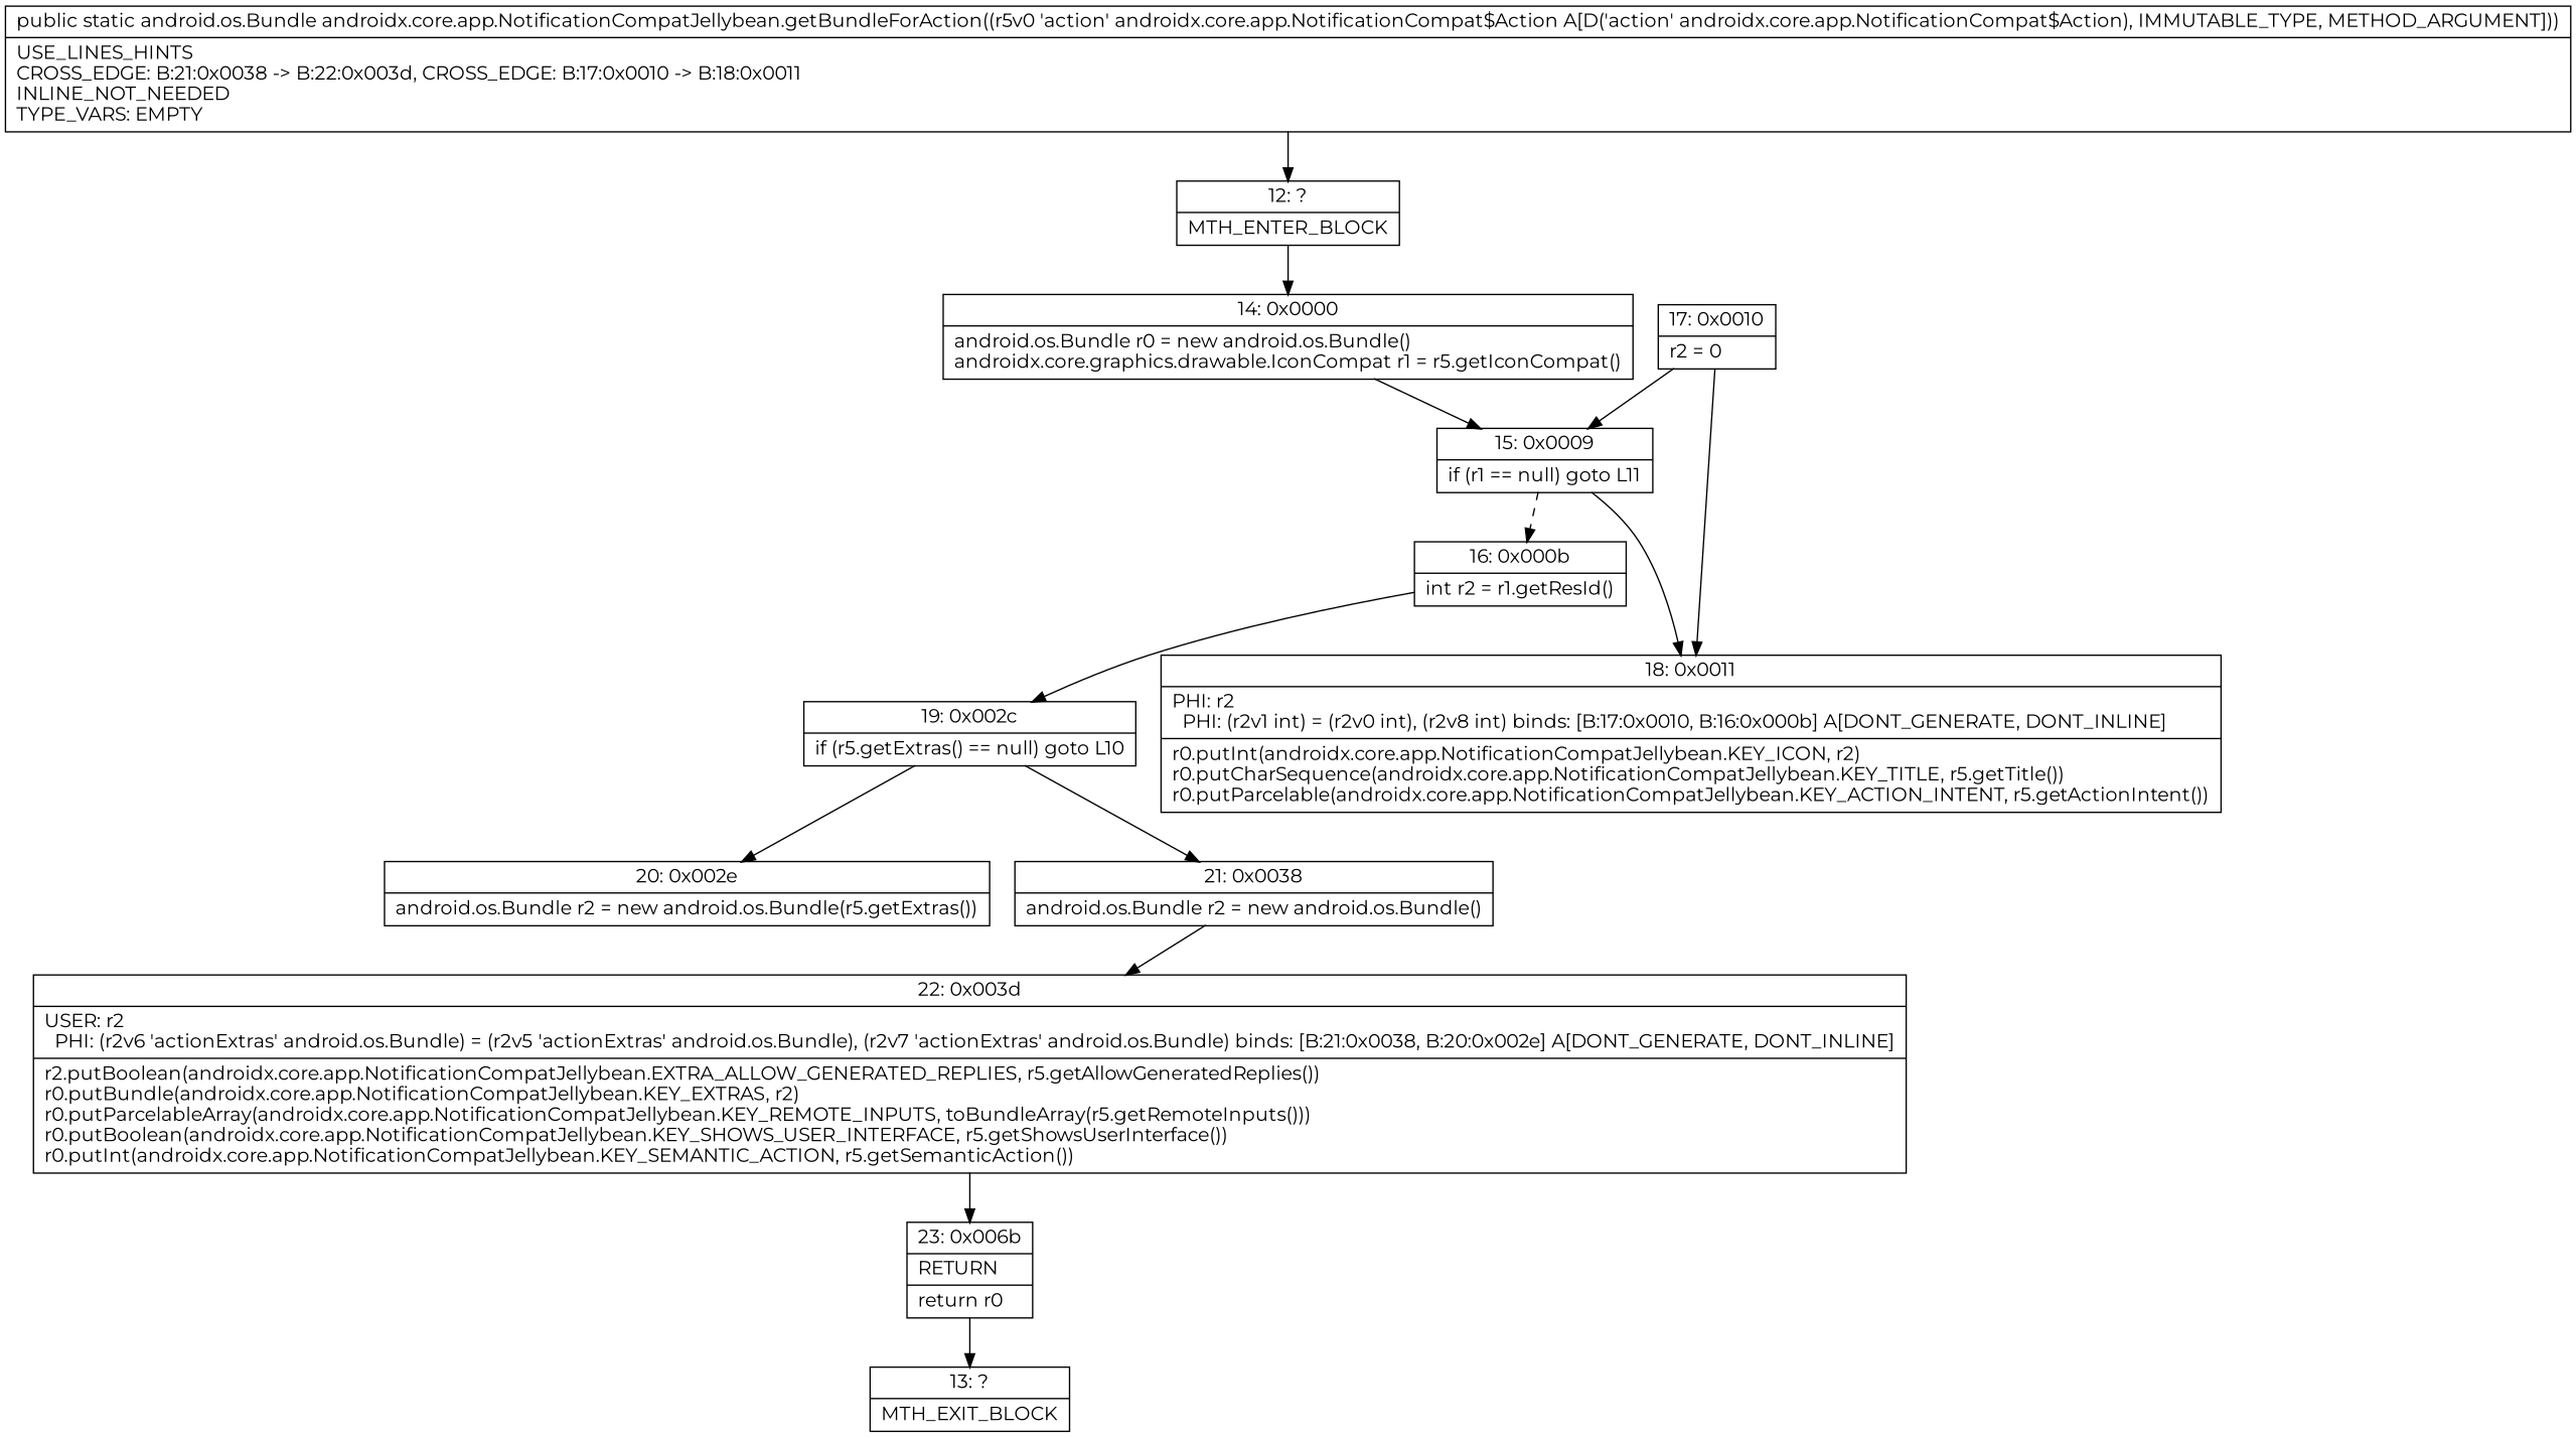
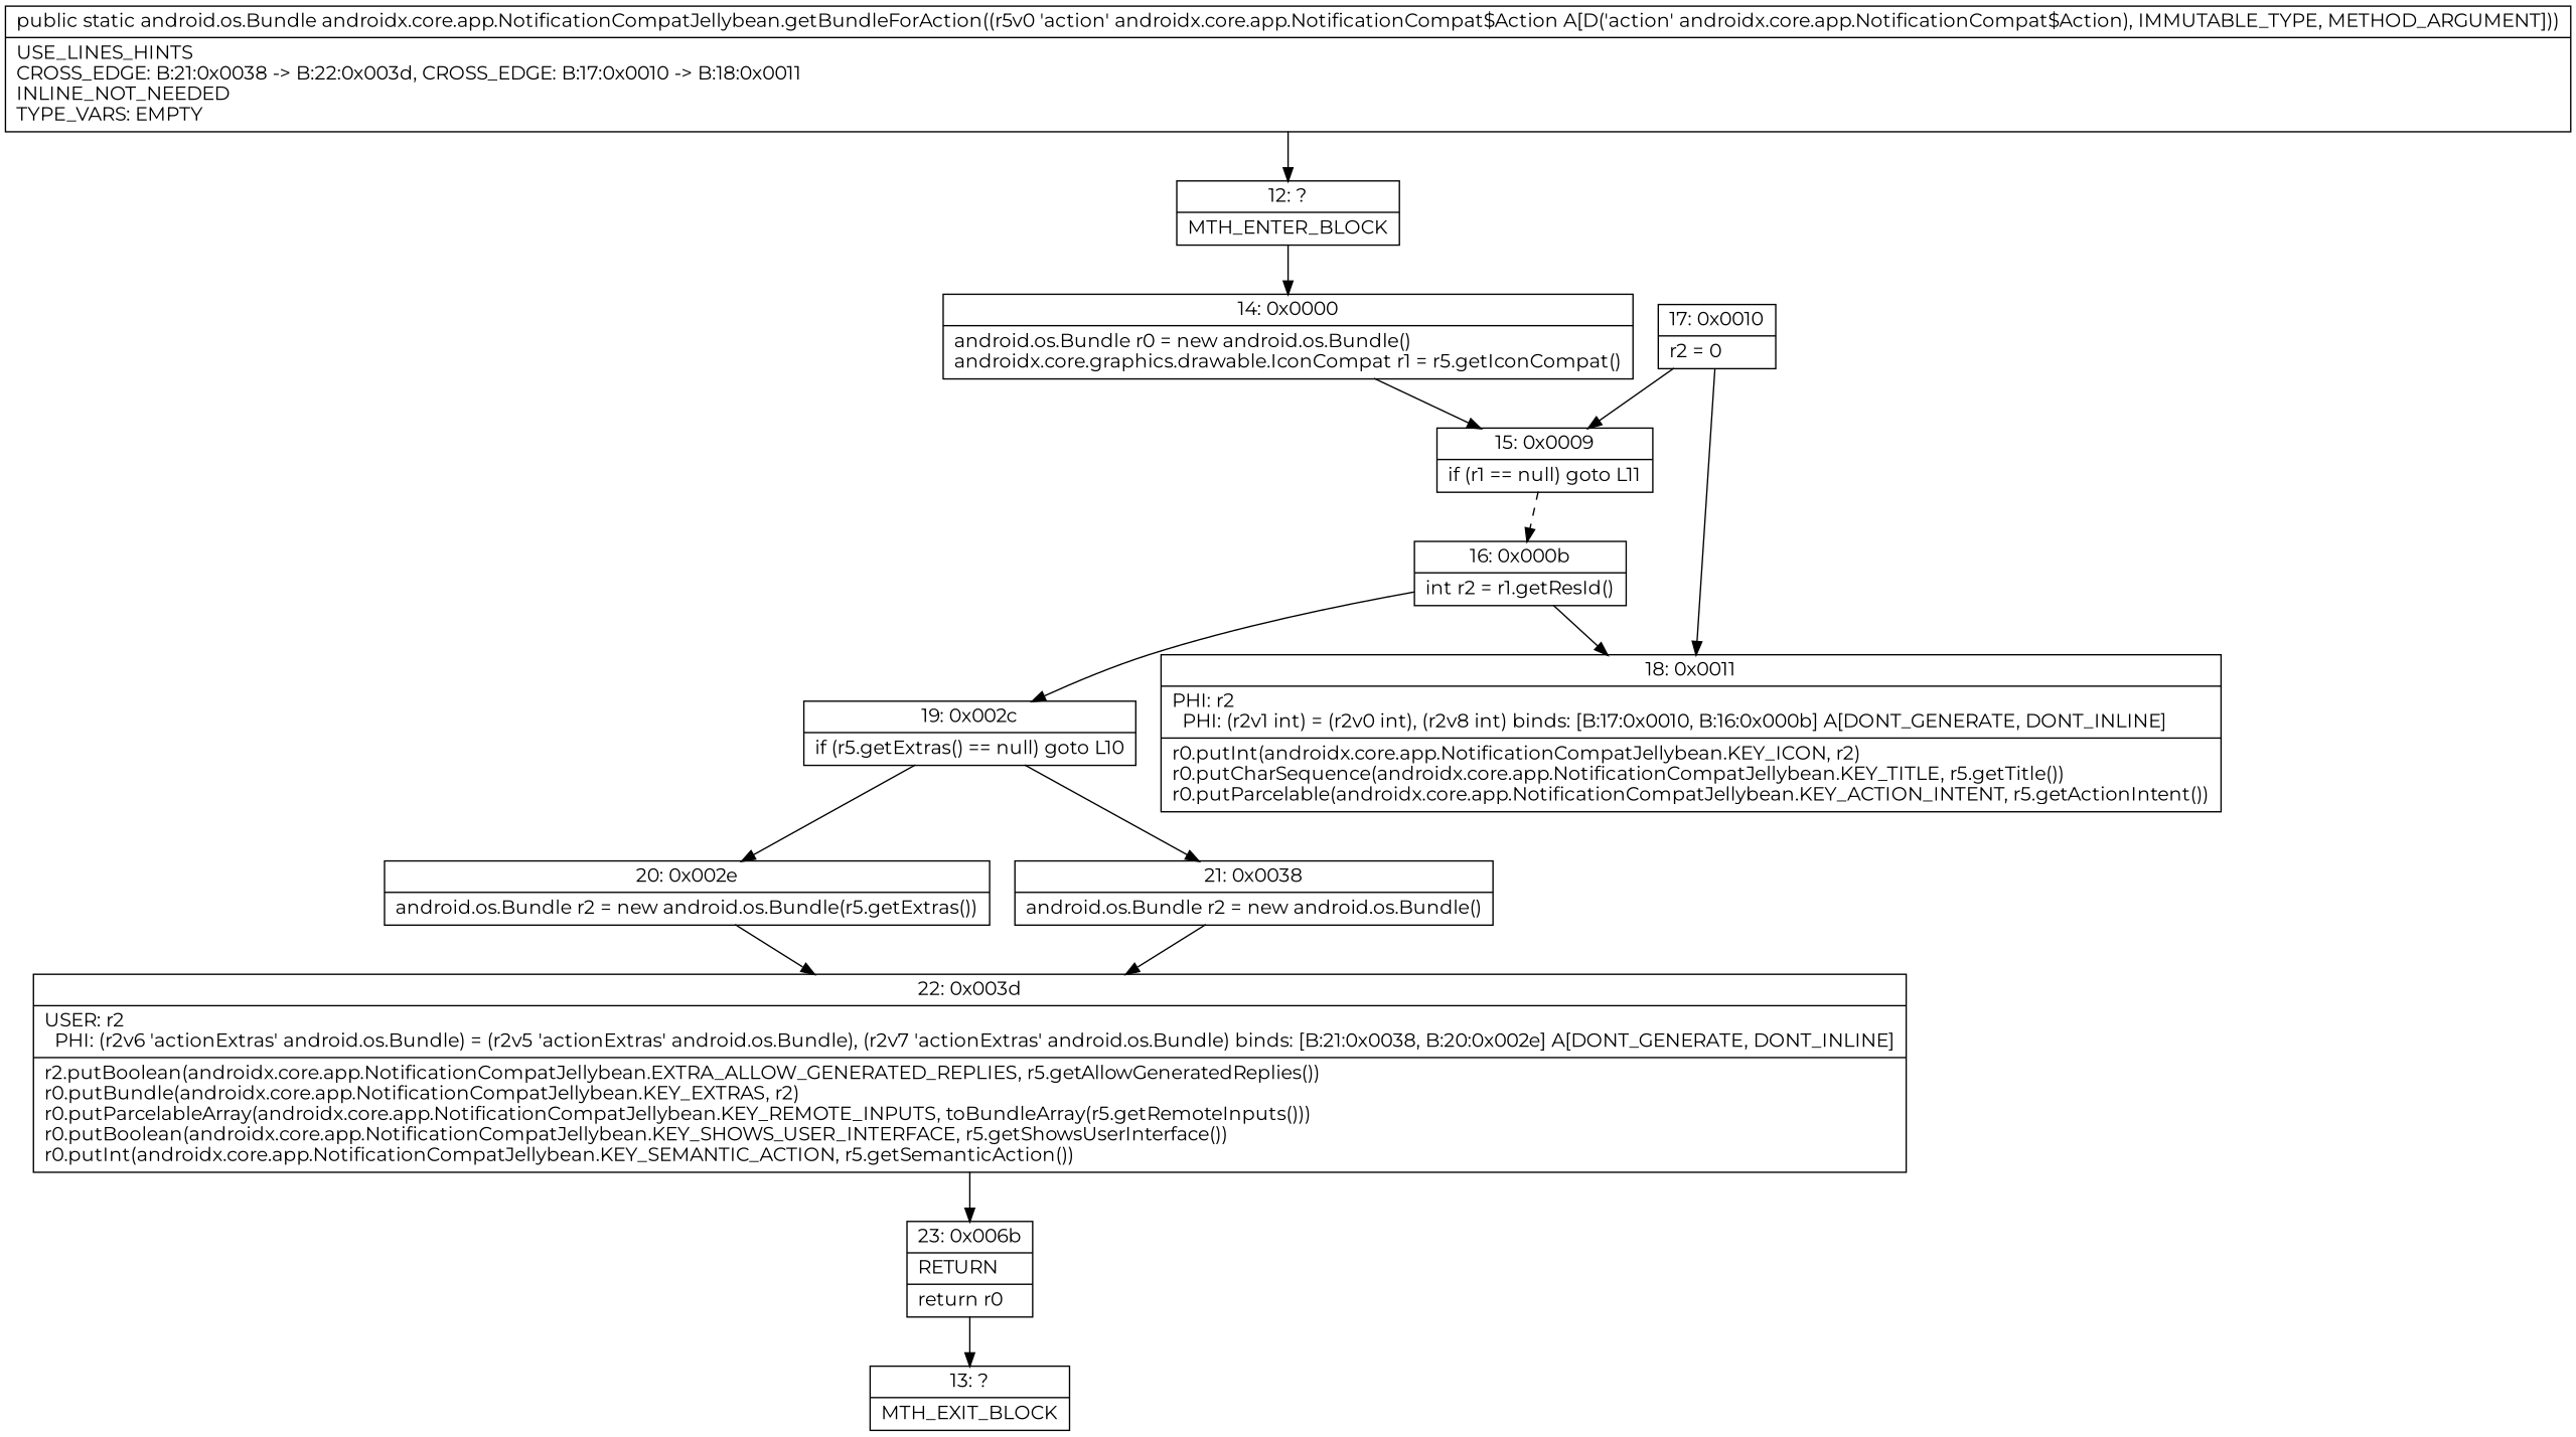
  digraph {
    fontname=Montserrat
    node [fontname=Montserrat shape=record]
    edge [fontname=Montserrat]
    n1 [label="{12\:\ ?|MTH_ENTER_BLOCK\l}"]
    n2 [label="{14\:\ 0x0000|android.os.Bundle r0 = new android.os.Bundle()\landroidx.core.graphics.drawable.IconCompat r1 = r5.getIconCompat()\l}"]
    n3 [label="{15\:\ 0x0009|if (r1 == null) goto L11\l}"]
    n4 [label="{16\:\ 0x000b|int r2 = r1.getResId()\l}"]
    n5 [label="{18\:\ 0x0011|PHI: r2 \l  PHI: (r2v1 int) = (r2v0 int), (r2v8 int) binds: [B:17:0x0010, B:16:0x000b] A[DONT_GENERATE, DONT_INLINE]\l|r0.putInt(androidx.core.app.NotificationCompatJellybean.KEY_ICON, r2)\lr0.putCharSequence(androidx.core.app.NotificationCompatJellybean.KEY_TITLE, r5.getTitle())\lr0.putParcelable(androidx.core.app.NotificationCompatJellybean.KEY_ACTION_INTENT, r5.getActionIntent())\l}"]
    n6 [label="{19\:\ 0x002c|if (r5.getExtras() == null) goto L10\l}"]
    n7 [label="{17\:\ 0x0010|r2 = 0\l}"]
    n8 [label="{20\:\ 0x002e|android.os.Bundle r2 = new android.os.Bundle(r5.getExtras())\l}"]
    n9 [label="{21\:\ 0x0038|android.os.Bundle r2 = new android.os.Bundle()\l}"]
    n10 [label="{22\:\ 0x003d|USER: r2 \l  PHI: (r2v6 'actionExtras' android.os.Bundle) = (r2v5 'actionExtras' android.os.Bundle), (r2v7 'actionExtras' android.os.Bundle) binds: [B:21:0x0038, B:20:0x002e] A[DONT_GENERATE, DONT_INLINE]\l|r2.putBoolean(androidx.core.app.NotificationCompatJellybean.EXTRA_ALLOW_GENERATED_REPLIES, r5.getAllowGeneratedReplies())\lr0.putBundle(androidx.core.app.NotificationCompatJellybean.KEY_EXTRAS, r2)\lr0.putParcelableArray(androidx.core.app.NotificationCompatJellybean.KEY_REMOTE_INPUTS, toBundleArray(r5.getRemoteInputs()))\lr0.putBoolean(androidx.core.app.NotificationCompatJellybean.KEY_SHOWS_USER_INTERFACE, r5.getShowsUserInterface())\lr0.putInt(androidx.core.app.NotificationCompatJellybean.KEY_SEMANTIC_ACTION, r5.getSemanticAction())\l}"]
    n11 [label="{23\:\ 0x006b|RETURN\l|return r0\l}"]
    n12 [label="{13\:\ ?|MTH_EXIT_BLOCK\l}"]
    n13 [label="{public static android.os.Bundle androidx.core.app.NotificationCompatJellybean.getBundleForAction((r5v0 'action' androidx.core.app.NotificationCompat$Action A[D('action' androidx.core.app.NotificationCompat$Action), IMMUTABLE_TYPE, METHOD_ARGUMENT]))  | USE_LINES_HINTS\lCROSS_EDGE: B:21:0x0038 \-\> B:22:0x003d, CROSS_EDGE: B:17:0x0010 \-\> B:18:0x0011\lINLINE_NOT_NEEDED\lTYPE_VARS: EMPTY\l}"]
    n1 -> n2
    n2 -> n3
    n3 -> n4 [style=dashed]
-   n3 -> n5
+   n4 -> n5
    n4 -> n6
    n6 -> n8 [style=solid]
    n6 -> n9
    n7 -> n3
    n7 -> n5
+   n8 -> n10
    n9 -> n10
    n10 -> n11
    n11 -> n12
    n13 -> n1
  }
